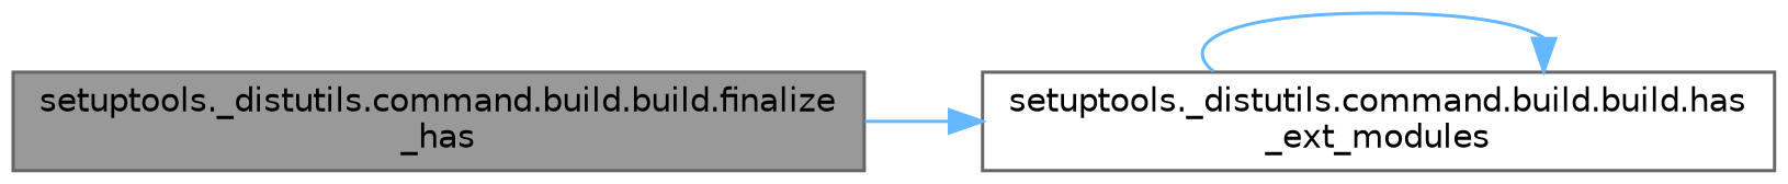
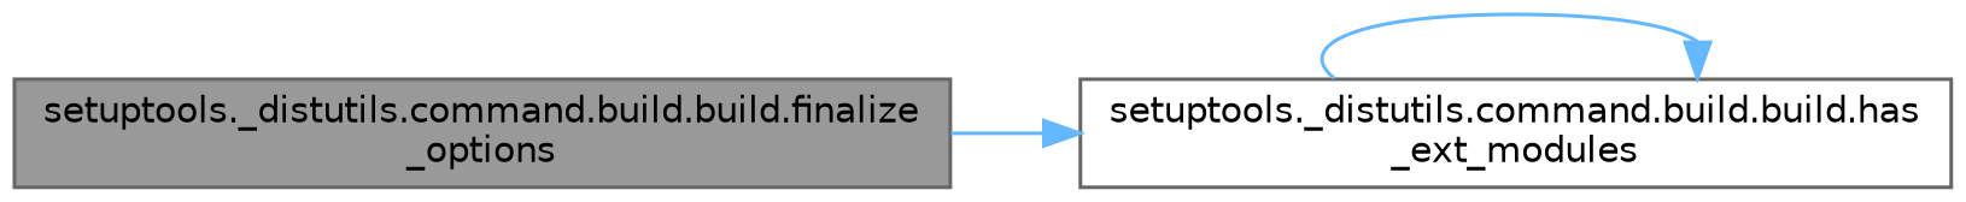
  digraph {
    rankdir=LR
    node [fontname=Helvetica fontsize=10 shape=box style=filled]
    edge [color=steelblue1 fontname=Helvetica fontsize=10 labelfontname=Helvetica labelfontsize=10 style=solid]
-   n1 [color=gray40 fillcolor=grey60 fontcolor=black height=0.2 label="setuptools._distutils.command.build.build.finalize\l_has" width=0.4]
+   n1 [color=gray40 fillcolor=grey60 fontcolor=black height=0.2 label="setuptools._distutils.command.build.build.finalize\l_options" width=0.4]
    n2 [color=grey40 fillcolor=white height=0.2 label="setuptools._distutils.command.build.build.has\l_ext_modules" width=0.4]
    n1 -> n2
    n2 -> n2
  }
